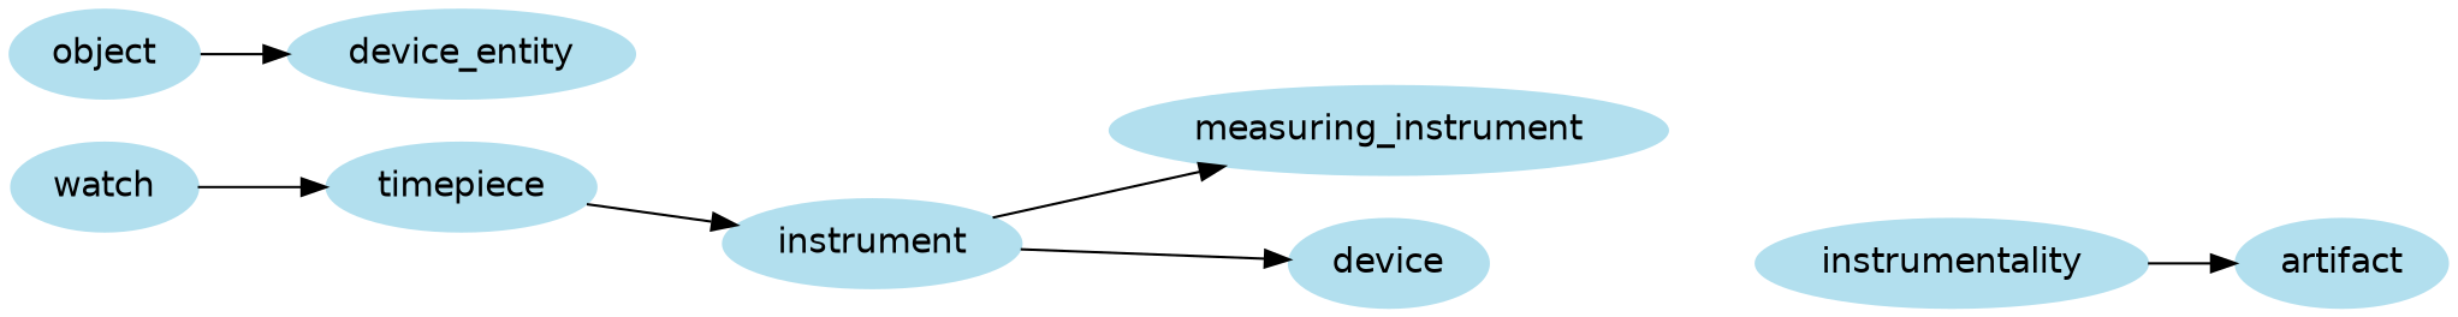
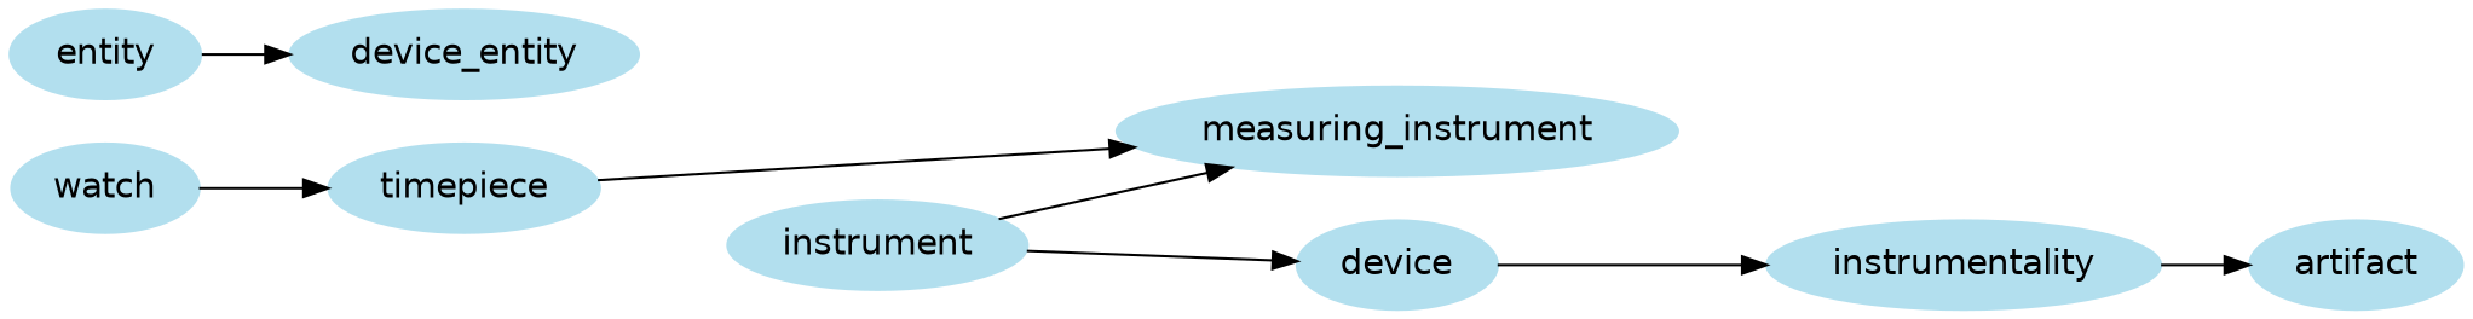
  digraph {
    fontname="DejaVu Sans"
    rankdir=LR
    node [color=lightblue2 fontname="DejaVu Sans" style=filled]
    edge [fontname="DejaVu Sans"]
    watch
    timepiece
    measuring_instrument
    instrument
    device
    instrumentality
    artifact
    n8 [label=device_entity]
-   object
+   object [label=entity]
    watch -> timepiece
-   timepiece -> instrument
+   timepiece -> measuring_instrument
    instrument -> measuring_instrument
    instrument -> device
+   device -> instrumentality
    instrumentality -> artifact
    object -> n8
  }
